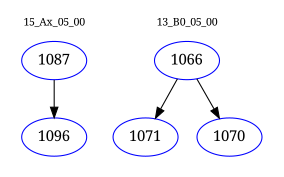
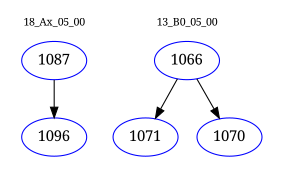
  digraph {
    fontname="Noto Serif"
    node [color=blue fontname="Noto Serif"]
    edge [color=black fontname="Noto Serif"]
    n1 [label=1087]
    n2 [label=1096]
    n3 [label=1066]
    n4 [label=1071]
    n5 [label=1070]
    subgraph cluster_1 {
      color=white
      fontsize=10
-     label="15_Ax_05_00"
+     label="18_Ax_05_00"
      n1
      n2
    }
    subgraph cluster_2 {
      color=white
      fontsize=10
      label="13_B0_05_00"
      n3
      n4
      n5
    }
    n1 -> n2
    n3 -> n4
    n3 -> n5
  }
